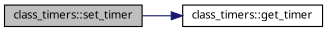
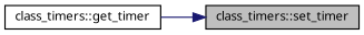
  digraph {
    rankdir=LR
    node [color=black fontname="FreeSans.ttf" fontsize=10 shape=record style=filled]
    n1 [fillcolor=grey75 fontcolor=black height=0.2 label="class_timers::set_timer" width=0.4]
    n2 [fillcolor=white height=0.2 label="class_timers::get_timer" width=0.4]
-   n1 -> n2 [color=midnightblue fontname="FreeSans.ttf" fontsize=10 labelfontname="FreeSans.ttf" labelfontsize=10 style=solid]
+   n2 -> n1 [color=midnightblue fontname="FreeSans.ttf" fontsize=10 labelfontname="FreeSans.ttf" labelfontsize=10 style=solid]
  }
